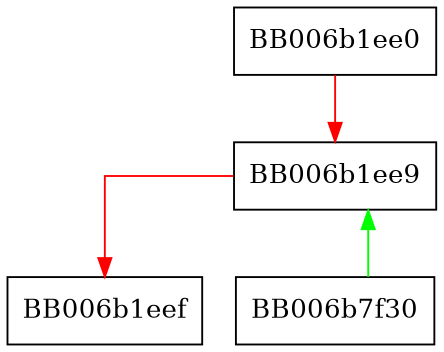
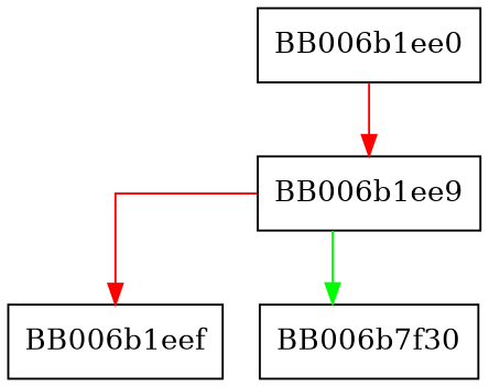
  digraph {
    splines=ortho
    node [shape=box]
    edge [color=red]
    BB006b1ee0
    BB006b1ee9
    BB006b1eef
    n4 [label=BB006b7f30]
    BB006b1ee0 -> BB006b1ee9
    BB006b1ee9 -> BB006b1eef
-   n4 -> BB006b1ee9 [color=green]
+   BB006b1ee9 -> n4 [color=green]
  }
